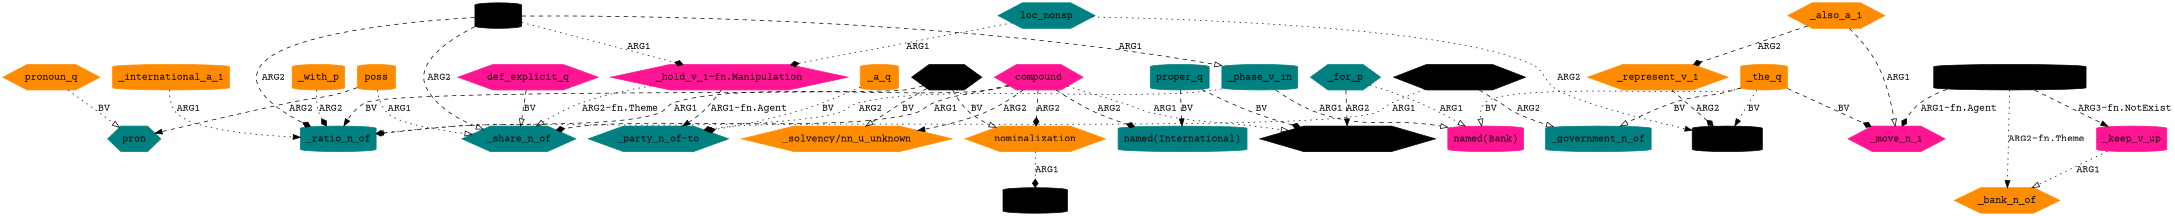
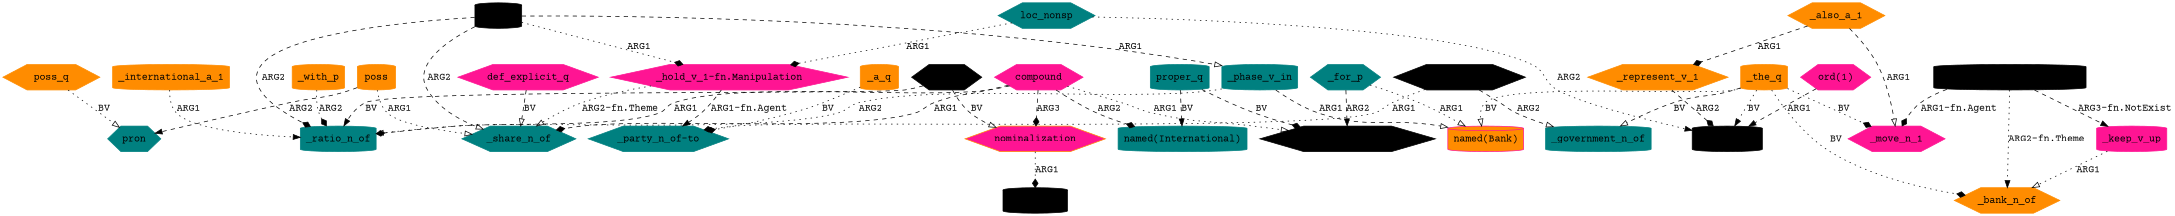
  digraph {
    fontname="Courier Prime"
    node [color=darkorange fontname="Courier Prime" shape=hexagon style=filled]
    edge [arrowhead=onormal fontname="Courier Prime" style=dashed]
    _international_a_1 [shape=cylinder]
    _ratio_n_of [color=teal shape=cylinder]
    poss [shape=cylinder]
    pron [color=teal]
    _share_n_of [color=teal]
    parg_d [color=black shape=cylinder]
    _phase_v_in [color=teal shape=cylinder]
    "_hold_v_1-fn.Manipulation" [color=deeppink]
-   "named(Bank)" [color=deeppink shape=cylinder]
+   "named(Bank)" [color=deeppink shape=cylinder fillcolor=darkorange]
    "_party_n_of-to" [color=teal]
    _vote_v_1 [color=black shape=cylinder]
-   nominalization
+   nominalization [fillcolor=deeppink]
    udef_q [color=black]
-   "_solvency/nn_u_unknown"
    _the_q [shape=cylinder]
    _time_n_of [color=black shape=cylinder]
    _government_n_of [color=teal shape=cylinder]
    _move_n_1 [color=deeppink]
    _bank_n_of
    _for_p [color=teal]
    "named(Settlements)" [color=black]
    loc_nonsp [color=teal]
    compound [color=deeppink]
    "named(International)" [color=teal shape=cylinder]
    "_other+than_p" [color=black]
    _represent_v_1
    _with_p [shape=cylinder]
    _a_q [shape=cylinder]
-   pronoun_q
+   pronoun_q [label=poss_q]
    "_help_v_to-fn.Assistance" [color=black shape=cylinder]
    _keep_v_up [color=deeppink shape=cylinder]
    proper_q [color=teal shape=cylinder]
    _also_a_1
    def_explicit_q [color=deeppink]
+   "ord(1)" [color=deeppink]
    _international_a_1 -> _ratio_n_of [arrowhead=normal label=ARG1 style=dotted]
    poss -> pron [arrowhead=normal label=ARG2]
    poss -> _share_n_of [label=ARG1 style=dotted]
    parg_d -> _ratio_n_of [arrowhead=diamond label=ARG2]
    parg_d -> _share_n_of [label=ARG2]
    parg_d -> _phase_v_in [label=ARG1]
    parg_d -> "_hold_v_1-fn.Manipulation" [arrowhead=diamond label=ARG1 style=dotted]
    _phase_v_in -> _ratio_n_of [label=ARG2 style=dotted]
    _phase_v_in -> "named(Bank)" [label=ARG1]
    "_hold_v_1-fn.Manipulation" -> _share_n_of [label="ARG2-fn.Theme" style=dotted]
    "_hold_v_1-fn.Manipulation" -> "_party_n_of-to" [arrowhead=normal label="ARG1-fn.Agent"]
    nominalization -> _vote_v_1 [arrowhead=diamond label=ARG1 style=dotted]
    udef_q -> _ratio_n_of [arrowhead=normal label=BV]
    udef_q -> nominalization [label=BV]
-   udef_q -> "_solvency/nn_u_unknown" [label=BV]
    _the_q -> "named(Bank)" [label=BV style=dotted]
    _the_q -> _time_n_of [arrowhead=normal label=BV style=dotted]
    _the_q -> _government_n_of [label=BV]
-   _the_q -> _move_n_1 [arrowhead=diamond label=BV]
+   _the_q -> _move_n_1 [arrowhead=diamond label=BV style=dotted]
+   _the_q -> _bank_n_of [arrowhead=diamond label=BV style=dotted]
    _for_p -> "named(Bank)" [label=ARG1 style=dotted]
    _for_p -> "named(Settlements)" [arrowhead=normal label=ARG2]
    loc_nonsp -> "_hold_v_1-fn.Manipulation" [arrowhead=diamond label=ARG1 style=dotted]
    loc_nonsp -> _time_n_of [arrowhead=normal label=ARG2 style=dotted]
    compound -> _ratio_n_of [arrowhead=diamond label=ARG1]
    compound -> _share_n_of [arrowhead=diamond label=ARG1]
-   compound -> nominalization [arrowhead=diamond label=ARG2]
-   compound -> "_solvency/nn_u_unknown" [arrowhead=normal label=ARG2]
+   compound -> nominalization [arrowhead=diamond label=ARG3]
    compound -> "named(Settlements)" [label=ARG1 style=dotted]
    compound -> "named(International)" [arrowhead=diamond label=ARG2]
    "_other+than_p" -> "_party_n_of-to" [arrowhead=diamond label=ARG1 style=dotted]
    "_other+than_p" -> _government_n_of [label=ARG2]
    _represent_v_1 -> _time_n_of [arrowhead=diamond label=ARG2]
    _with_p -> _ratio_n_of [arrowhead=diamond label=ARG2 style=dotted]
    _a_q -> "_party_n_of-to" [arrowhead=diamond label=BV style=dotted]
    pronoun_q -> pron [label=BV style=dotted]
    "_help_v_to-fn.Assistance" -> _move_n_1 [arrowhead=diamond label="ARG1-fn.Agent"]
    "_help_v_to-fn.Assistance" -> _bank_n_of [arrowhead=normal label="ARG2-fn.Theme" style=dotted]
    "_help_v_to-fn.Assistance" -> _keep_v_up [arrowhead=normal label="ARG3-fn.NotExist"]
    _keep_v_up -> _bank_n_of [label=ARG1 style=dotted]
    proper_q -> "named(Settlements)" [arrowhead=diamond label=BV]
    proper_q -> "named(International)" [arrowhead=normal label=BV]
    _also_a_1 -> _move_n_1 [label=ARG1]
-   _also_a_1 -> _represent_v_1 [arrowhead=diamond label=ARG2]
+   _also_a_1 -> _represent_v_1 [arrowhead=diamond label=ARG1]
    def_explicit_q -> _share_n_of [label=BV]
+   "ord(1)" -> _time_n_of [arrowhead=normal label=ARG1]
  }
